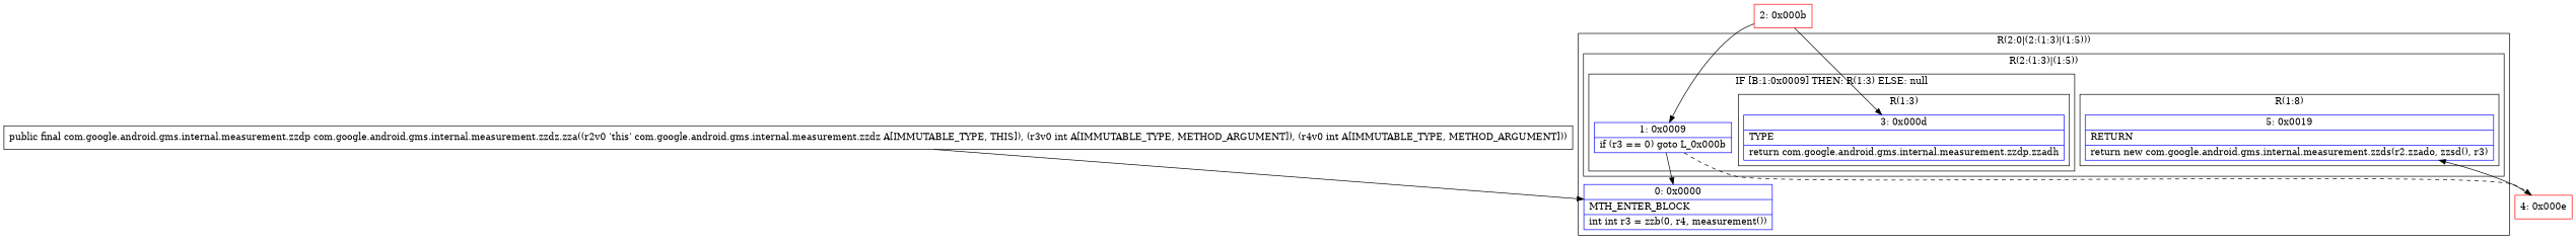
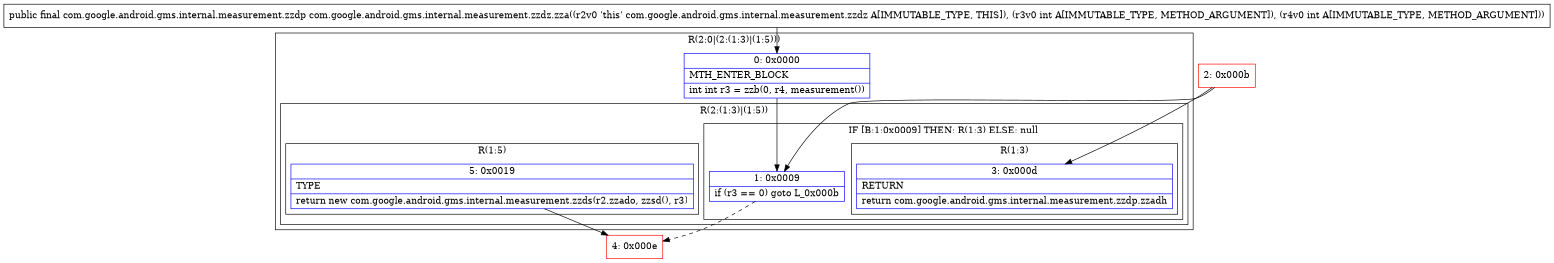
  digraph {
    node [color=blue shape=record]
-   n1 [label="{3\:\ 0x000d|TYPE\l|return com.google.android.gms.internal.measurement.zzdp.zzadh\l}"]
+   n1 [label="{3\:\ 0x000d|RETURN\l|return com.google.android.gms.internal.measurement.zzdp.zzadh\l}"]
    n2 [label="{1\:\ 0x0009|if (r3 == 0) goto L_0x000b\l}"]
-   n3 [label="{5\:\ 0x0019|RETURN\l|return new com.google.android.gms.internal.measurement.zzds(r2.zzado, zzsd(), r3)\l}"]
+   n3 [label="{5\:\ 0x0019|TYPE\l|return new com.google.android.gms.internal.measurement.zzds(r2.zzado, zzsd(), r3)\l}"]
    n4 [label="{0\:\ 0x0000|MTH_ENTER_BLOCK\l|int int r3 = zzb(0, r4, measurement())\l}"]
    n5 [color=red label="{4\:\ 0x000e}"]
    n6 [color=red label="{2\:\ 0x000b}"]
    n7 [label="{public final com.google.android.gms.internal.measurement.zzdp com.google.android.gms.internal.measurement.zzdz.zza((r2v0 'this' com.google.android.gms.internal.measurement.zzdz A[IMMUTABLE_TYPE, THIS]), (r3v0 int A[IMMUTABLE_TYPE, METHOD_ARGUMENT]), (r4v0 int A[IMMUTABLE_TYPE, METHOD_ARGUMENT])) }" color=""]
    subgraph cluster_1 {
      label="R(2:0|(2:(1:3)|(1:5)))"
      n4
      subgraph cluster_2 {
        label="R(2:(1:3)|(1:5))"
        subgraph cluster_3 {
          label="IF [B:1:0x0009] THEN: R(1:3) ELSE: null"
          n2
          subgraph cluster_4 {
            label="R(1:3)"
            n1
          }
        }
        subgraph cluster_5 {
-         label="R(1:8)"
+         label="R(1:5)"
          n3
        }
      }
    }
    n2 -> n5 [style=dashed]
-   n2 -> n4
-   n5 -> n3
+   n4 -> n2
+   n3 -> n5
    n6 -> n1
    n6 -> n2
    n7 -> n4
  }
